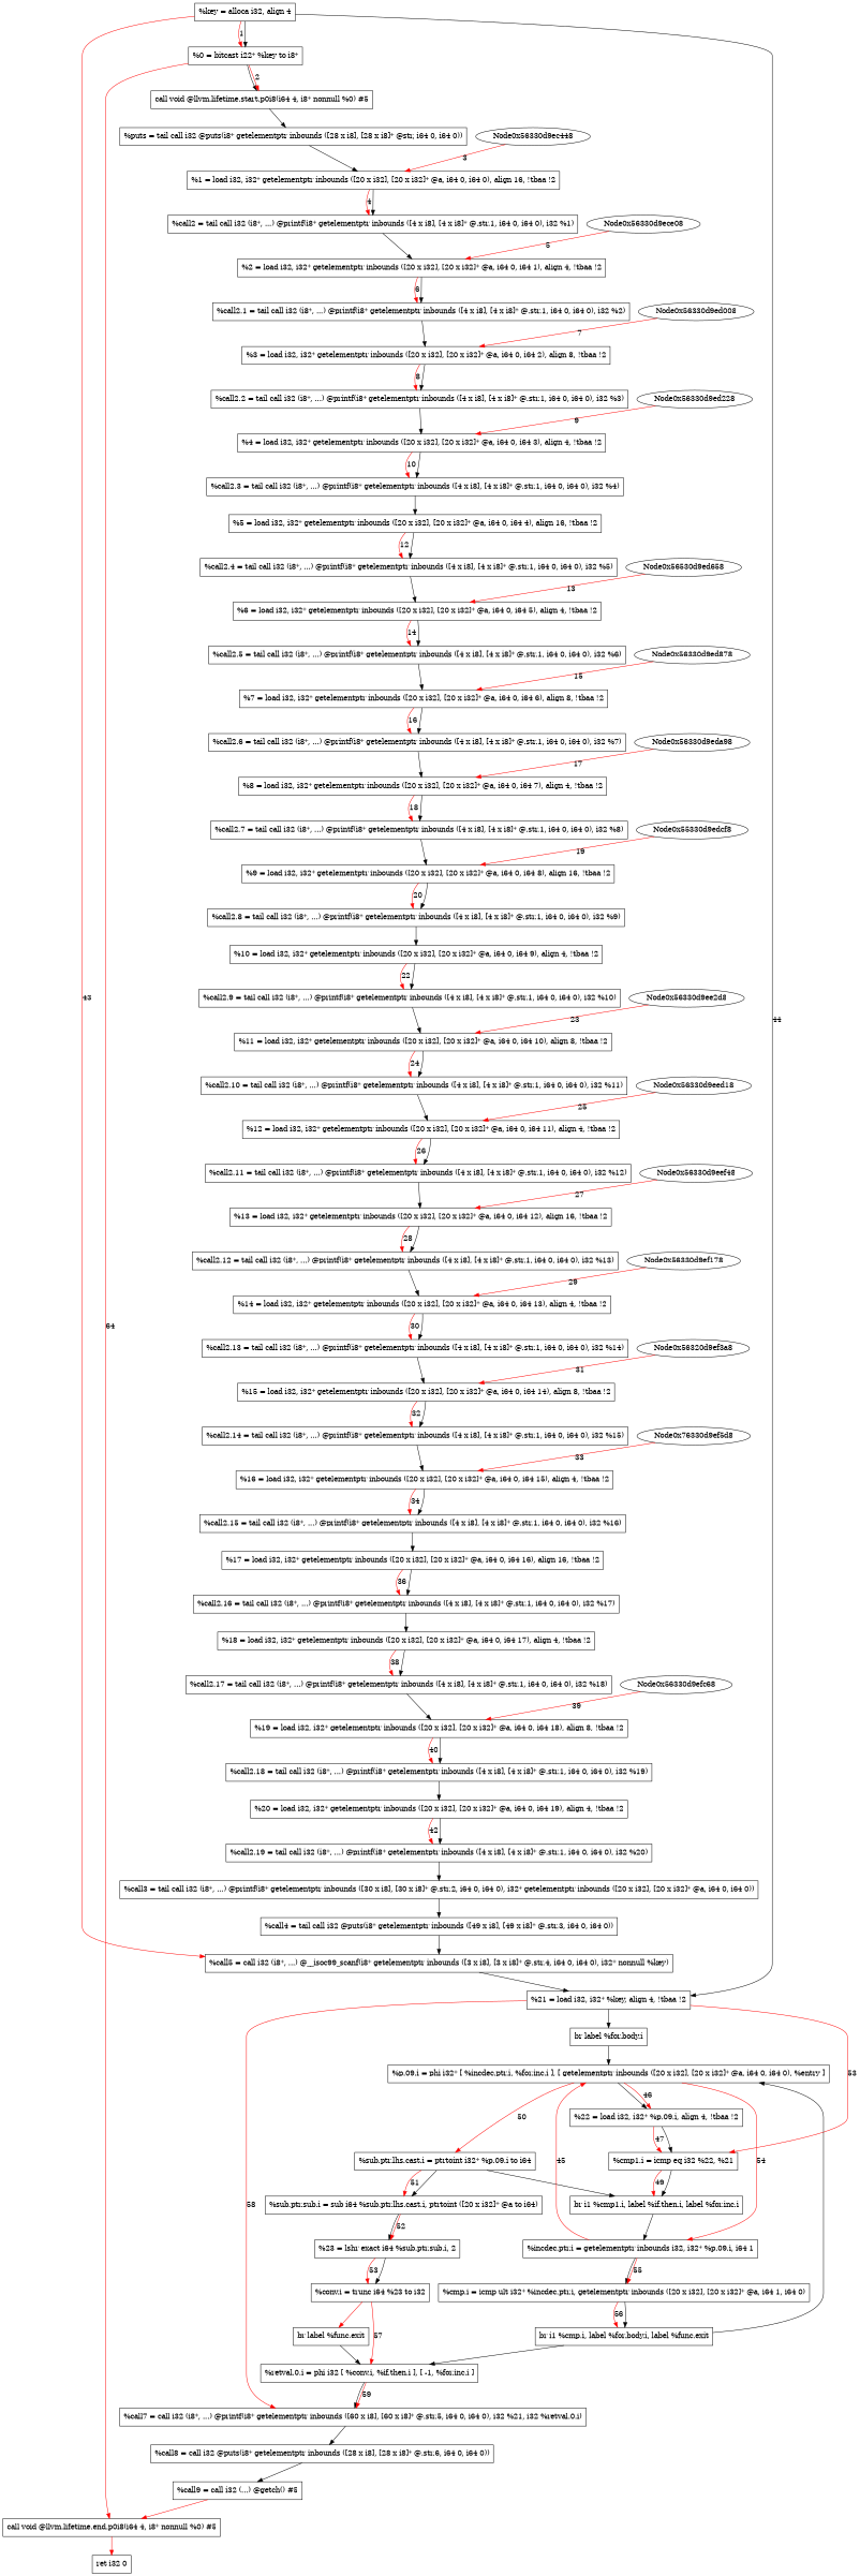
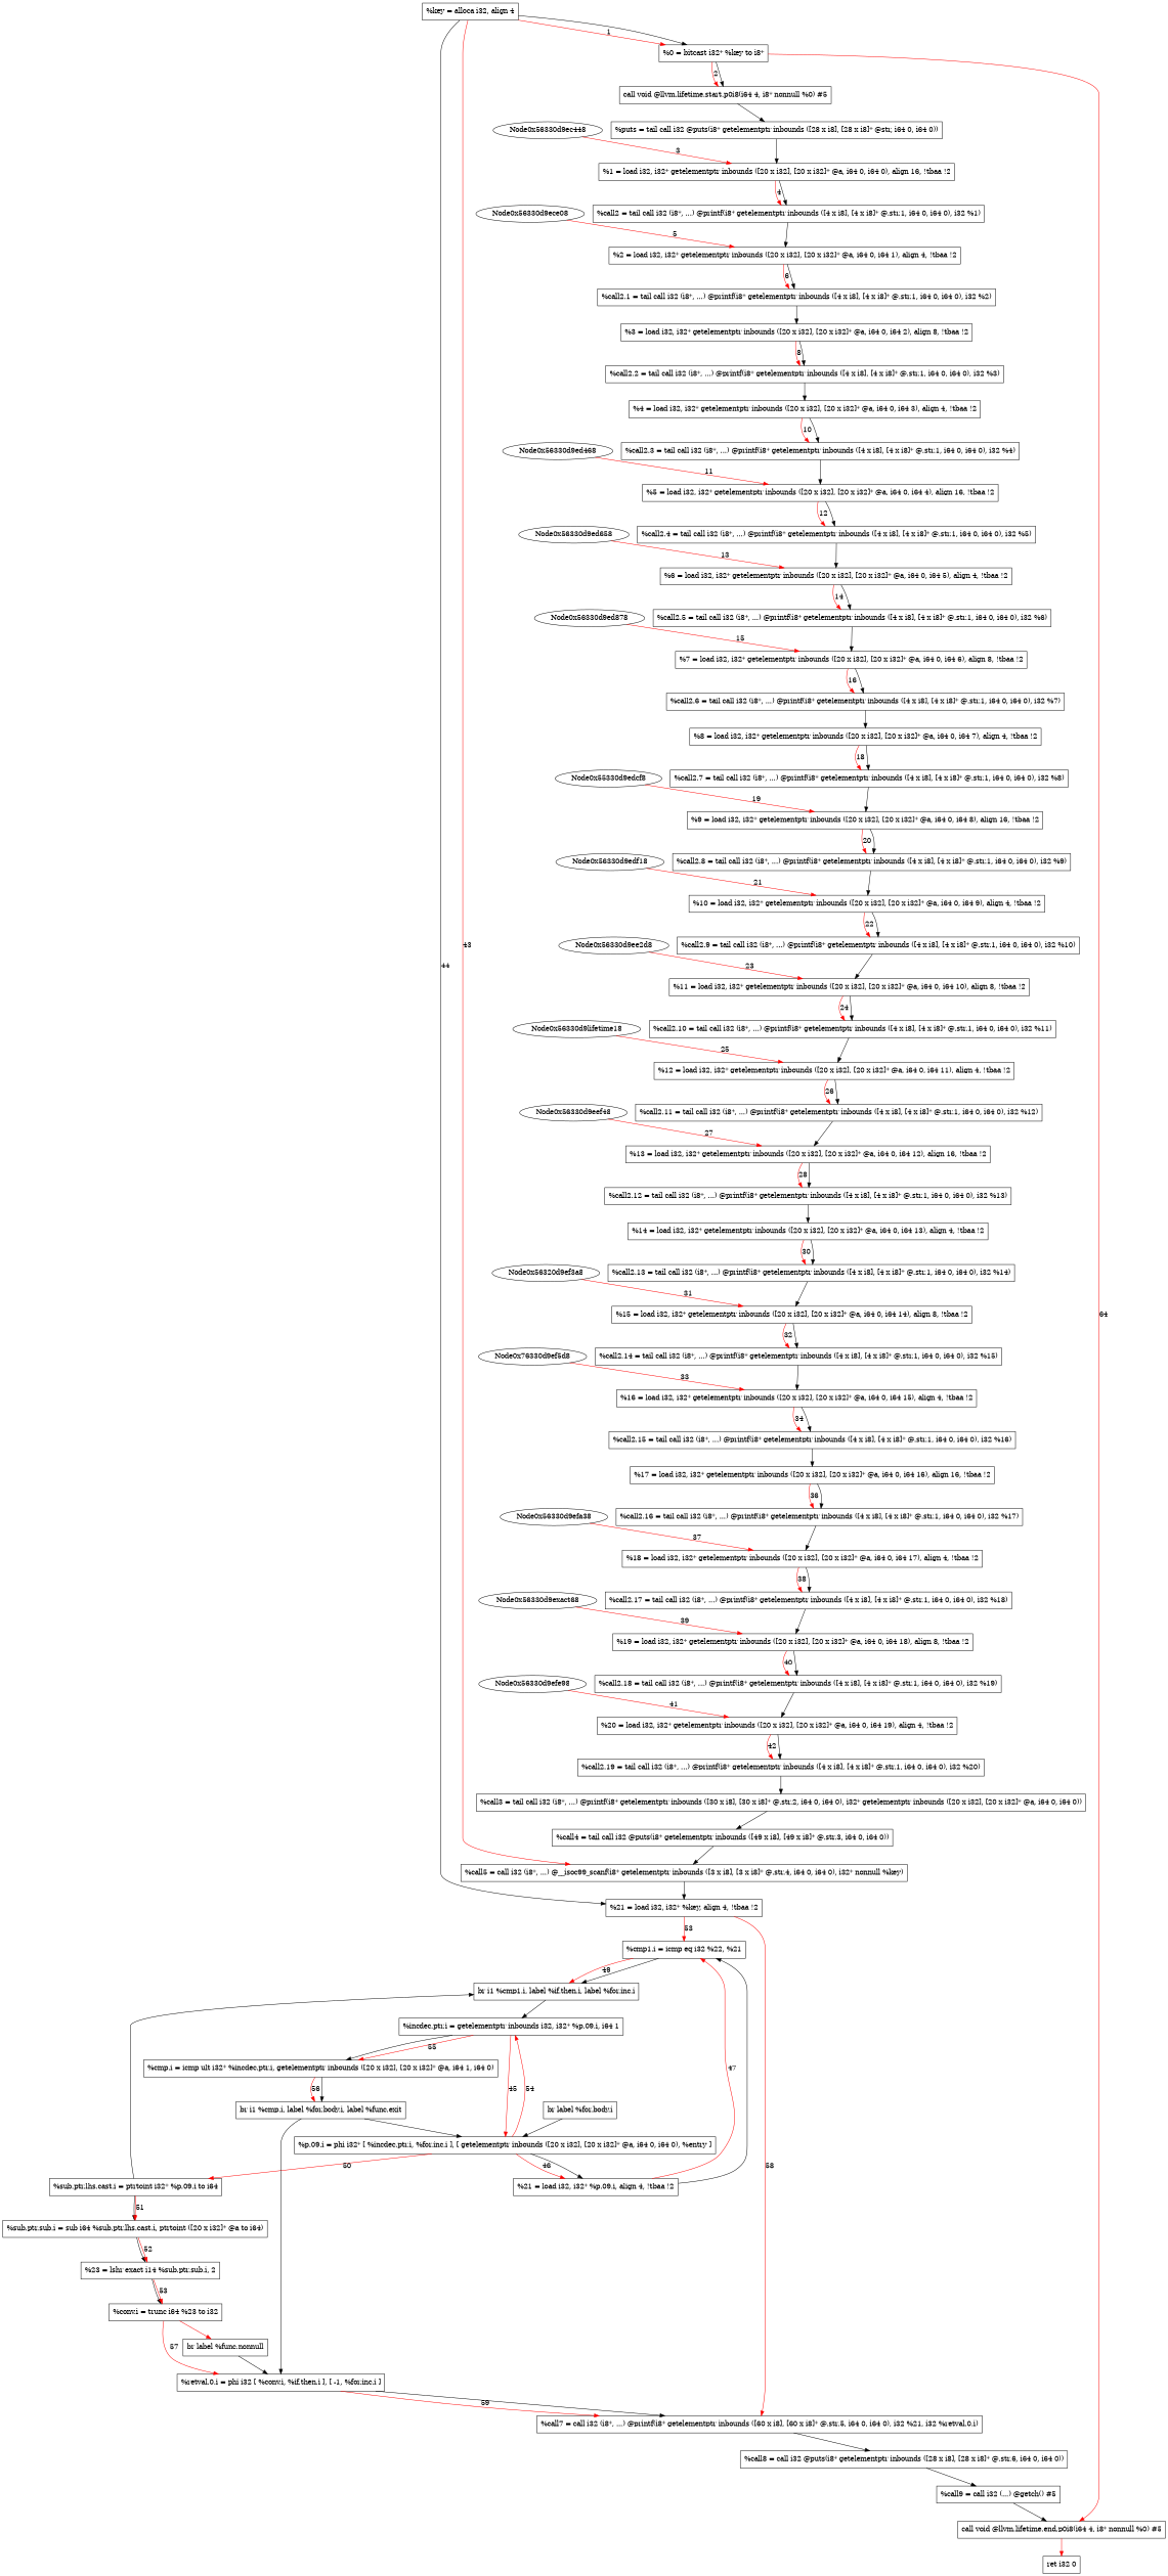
  digraph {
    node [shape=record]
    n1 [label="  %key = alloca i32, align 4"]
-   n2 [label="%0 = bitcast i22* %key to i8*"]
+   n2 [label="  %0 = bitcast i32* %key to i8*"]
    n3 [label="  %call5 = call i32 (i8*, ...) @__isoc99_scanf(i8* getelementptr inbounds ([3 x i8], [3 x i8]* @.str.4, i64 0, i64 0), i32* nonnull %key)"]
    n4 [label="  %21 = load i32, i32* %key, align 4, !tbaa !2"]
    n5 [label="  call void @llvm.lifetime.start.p0i8(i64 4, i8* nonnull %0) #5"]
    n6 [label="  call void @llvm.lifetime.end.p0i8(i64 4, i8* nonnull %0) #5"]
    n7 [label="  br label %for.body.i"]
    n8 [label="  %cmp1.i = icmp eq i32 %22, %21"]
    n9 [label="  %call7 = call i32 (i8*, ...) @printf(i8* getelementptr inbounds ([60 x i8], [60 x i8]* @.str.5, i64 0, i64 0), i32 %21, i32 %retval.0.i)"]
    n10 [label="  %puts = tail call i32 @puts(i8* getelementptr inbounds ([28 x i8], [28 x i8]* @str, i64 0, i64 0))"]
    n11 [label="  ret i32 0"]
    n12 [label="  %1 = load i32, i32* getelementptr inbounds ([20 x i32], [20 x i32]* @a, i64 0, i64 0), align 16, !tbaa !2"]
    n13 [label="  %call2 = tail call i32 (i8*, ...) @printf(i8* getelementptr inbounds ([4 x i8], [4 x i8]* @.str.1, i64 0, i64 0), i32 %1)"]
    n14 [label="  %2 = load i32, i32* getelementptr inbounds ([20 x i32], [20 x i32]* @a, i64 0, i64 1), align 4, !tbaa !2"]
    n15 [label="  %call2.1 = tail call i32 (i8*, ...) @printf(i8* getelementptr inbounds ([4 x i8], [4 x i8]* @.str.1, i64 0, i64 0), i32 %2)"]
    n16 [label="  %3 = load i32, i32* getelementptr inbounds ([20 x i32], [20 x i32]* @a, i64 0, i64 2), align 8, !tbaa !2"]
    n17 [label="  %call2.2 = tail call i32 (i8*, ...) @printf(i8* getelementptr inbounds ([4 x i8], [4 x i8]* @.str.1, i64 0, i64 0), i32 %3)"]
    n18 [label="  %4 = load i32, i32* getelementptr inbounds ([20 x i32], [20 x i32]* @a, i64 0, i64 3), align 4, !tbaa !2"]
    n19 [label="  %call2.3 = tail call i32 (i8*, ...) @printf(i8* getelementptr inbounds ([4 x i8], [4 x i8]* @.str.1, i64 0, i64 0), i32 %4)"]
    n20 [label="  %5 = load i32, i32* getelementptr inbounds ([20 x i32], [20 x i32]* @a, i64 0, i64 4), align 16, !tbaa !2"]
    n21 [label="  %call2.4 = tail call i32 (i8*, ...) @printf(i8* getelementptr inbounds ([4 x i8], [4 x i8]* @.str.1, i64 0, i64 0), i32 %5)"]
    n22 [label="  %6 = load i32, i32* getelementptr inbounds ([20 x i32], [20 x i32]* @a, i64 0, i64 5), align 4, !tbaa !2"]
    n23 [label="  %call2.5 = tail call i32 (i8*, ...) @printf(i8* getelementptr inbounds ([4 x i8], [4 x i8]* @.str.1, i64 0, i64 0), i32 %6)"]
    n24 [label="  %7 = load i32, i32* getelementptr inbounds ([20 x i32], [20 x i32]* @a, i64 0, i64 6), align 8, !tbaa !2"]
    n25 [label="  %call2.6 = tail call i32 (i8*, ...) @printf(i8* getelementptr inbounds ([4 x i8], [4 x i8]* @.str.1, i64 0, i64 0), i32 %7)"]
    n26 [label="  %8 = load i32, i32* getelementptr inbounds ([20 x i32], [20 x i32]* @a, i64 0, i64 7), align 4, !tbaa !2"]
    n27 [label="  %call2.7 = tail call i32 (i8*, ...) @printf(i8* getelementptr inbounds ([4 x i8], [4 x i8]* @.str.1, i64 0, i64 0), i32 %8)"]
    n28 [label="  %9 = load i32, i32* getelementptr inbounds ([20 x i32], [20 x i32]* @a, i64 0, i64 8), align 16, !tbaa !2"]
    n29 [label="  %call2.8 = tail call i32 (i8*, ...) @printf(i8* getelementptr inbounds ([4 x i8], [4 x i8]* @.str.1, i64 0, i64 0), i32 %9)"]
    n30 [label="  %10 = load i32, i32* getelementptr inbounds ([20 x i32], [20 x i32]* @a, i64 0, i64 9), align 4, !tbaa !2"]
    n31 [label="  %call2.9 = tail call i32 (i8*, ...) @printf(i8* getelementptr inbounds ([4 x i8], [4 x i8]* @.str.1, i64 0, i64 0), i32 %10)"]
    n32 [label="  %11 = load i32, i32* getelementptr inbounds ([20 x i32], [20 x i32]* @a, i64 0, i64 10), align 8, !tbaa !2"]
    n33 [label="  %call2.10 = tail call i32 (i8*, ...) @printf(i8* getelementptr inbounds ([4 x i8], [4 x i8]* @.str.1, i64 0, i64 0), i32 %11)"]
    n34 [label="  %12 = load i32, i32* getelementptr inbounds ([20 x i32], [20 x i32]* @a, i64 0, i64 11), align 4, !tbaa !2"]
    n35 [label="  %call2.11 = tail call i32 (i8*, ...) @printf(i8* getelementptr inbounds ([4 x i8], [4 x i8]* @.str.1, i64 0, i64 0), i32 %12)"]
    n36 [label="  %13 = load i32, i32* getelementptr inbounds ([20 x i32], [20 x i32]* @a, i64 0, i64 12), align 16, !tbaa !2"]
    n37 [label="  %call2.12 = tail call i32 (i8*, ...) @printf(i8* getelementptr inbounds ([4 x i8], [4 x i8]* @.str.1, i64 0, i64 0), i32 %13)"]
    n38 [label="  %14 = load i32, i32* getelementptr inbounds ([20 x i32], [20 x i32]* @a, i64 0, i64 13), align 4, !tbaa !2"]
    n39 [label="  %call2.13 = tail call i32 (i8*, ...) @printf(i8* getelementptr inbounds ([4 x i8], [4 x i8]* @.str.1, i64 0, i64 0), i32 %14)"]
    n40 [label="  %15 = load i32, i32* getelementptr inbounds ([20 x i32], [20 x i32]* @a, i64 0, i64 14), align 8, !tbaa !2"]
    n41 [label="  %call2.14 = tail call i32 (i8*, ...) @printf(i8* getelementptr inbounds ([4 x i8], [4 x i8]* @.str.1, i64 0, i64 0), i32 %15)"]
    n42 [label="  %16 = load i32, i32* getelementptr inbounds ([20 x i32], [20 x i32]* @a, i64 0, i64 15), align 4, !tbaa !2"]
    n43 [label="  %call2.15 = tail call i32 (i8*, ...) @printf(i8* getelementptr inbounds ([4 x i8], [4 x i8]* @.str.1, i64 0, i64 0), i32 %16)"]
    n44 [label="  %17 = load i32, i32* getelementptr inbounds ([20 x i32], [20 x i32]* @a, i64 0, i64 16), align 16, !tbaa !2"]
    n45 [label="  %call2.16 = tail call i32 (i8*, ...) @printf(i8* getelementptr inbounds ([4 x i8], [4 x i8]* @.str.1, i64 0, i64 0), i32 %17)"]
    n46 [label="  %18 = load i32, i32* getelementptr inbounds ([20 x i32], [20 x i32]* @a, i64 0, i64 17), align 4, !tbaa !2"]
    n47 [label="  %call2.17 = tail call i32 (i8*, ...) @printf(i8* getelementptr inbounds ([4 x i8], [4 x i8]* @.str.1, i64 0, i64 0), i32 %18)"]
    n48 [label="  %19 = load i32, i32* getelementptr inbounds ([20 x i32], [20 x i32]* @a, i64 0, i64 18), align 8, !tbaa !2"]
    n49 [label="  %call2.18 = tail call i32 (i8*, ...) @printf(i8* getelementptr inbounds ([4 x i8], [4 x i8]* @.str.1, i64 0, i64 0), i32 %19)"]
    n50 [label="  %20 = load i32, i32* getelementptr inbounds ([20 x i32], [20 x i32]* @a, i64 0, i64 19), align 4, !tbaa !2"]
    n51 [label="  %call2.19 = tail call i32 (i8*, ...) @printf(i8* getelementptr inbounds ([4 x i8], [4 x i8]* @.str.1, i64 0, i64 0), i32 %20)"]
    n52 [label="  %call3 = tail call i32 (i8*, ...) @printf(i8* getelementptr inbounds ([30 x i8], [30 x i8]* @.str.2, i64 0, i64 0), i32* getelementptr inbounds ([20 x i32], [20 x i32]* @a, i64 0, i64 0))"]
    n53 [label="  %call4 = tail call i32 @puts(i8* getelementptr inbounds ([49 x i8], [49 x i8]* @.str.3, i64 0, i64 0))"]
    n54 [label="  %p.09.i = phi i32* [ %incdec.ptr.i, %for.inc.i ], [ getelementptr inbounds ([20 x i32], [20 x i32]* @a, i64 0, i64 0), %entry ]"]
    n55 [label="  br i1 %cmp1.i, label %if.then.i, label %for.inc.i"]
    n56 [label="  %call8 = call i32 @puts(i8* getelementptr inbounds ([28 x i8], [28 x i8]* @.str.6, i64 0, i64 0))"]
-   n57 [label="  %22 = load i32, i32* %p.09.i, align 4, !tbaa !2"]
+   n57 [label="%21 = load i32, i32* %p.09.i, align 4, !tbaa !2"]
    n58 [label="  %sub.ptr.lhs.cast.i = ptrtoint i32* %p.09.i to i64"]
    n59 [label="  %incdec.ptr.i = getelementptr inbounds i32, i32* %p.09.i, i64 1"]
    n60 [label="  %sub.ptr.sub.i = sub i64 %sub.ptr.lhs.cast.i, ptrtoint ([20 x i32]* @a to i64)"]
    n61 [label="  %cmp.i = icmp ult i32* %incdec.ptr.i, getelementptr inbounds ([20 x i32], [20 x i32]* @a, i64 1, i64 0)"]
-   n62 [label="  %23 = lshr exact i64 %sub.ptr.sub.i, 2"]
+   n62 [label="%23 = lshr exact i14 %sub.ptr.sub.i, 2"]
    n63 [label="  %conv.i = trunc i64 %23 to i32"]
-   n64 [label="  br label %func.exit"]
+   n64 [label="br label %func.nonnull"]
    n65 [label="  %retval.0.i = phi i32 [ %conv.i, %if.then.i ], [ -1, %for.inc.i ]"]
    n66 [label="  br i1 %cmp.i, label %for.body.i, label %func.exit"]
    n67 [label="  %call9 = call i32 (...) @getch() #5"]
    Node0x56330d9ec448 [shape=""]
    Node0x56330d9ece08 [shape=""]
-   Node0x56330d9ed008 [shape=""]
-   Node0x56330d9ed228 [shape=""]
-   Node0x56330d9ed658 [label=Node0x56530d9ed658 shape=""]
+   Node0x56330d9ed468 [shape=""]
+   Node0x56330d9ed658 [shape=""]
    Node0x56330d9ed878 [shape=""]
-   Node0x56330d9eda98 [shape=""]
    n76 [label=Node0x55330d9edcf8 shape=""]
+   Node0x56330d9edf18 [shape=""]
    Node0x56330d9ee2d8 [shape=""]
-   Node0x56330d9eed18 [shape=""]
+   Node0x56330d9eed18 [label=Node0x56330d9lifetime18 shape=""]
    Node0x56330d9eef48 [shape=""]
-   Node0x56330d9ef178 [shape=""]
    n82 [label=Node0x56320d9ef3a8 shape=""]
    n83 [label=Node0x76330d9ef5d8 shape=""]
-   Node0x56330d9efc68 [shape=""]
+   Node0x56330d9efa38 [shape=""]
+   Node0x56330d9efc68 [label=Node0x56330d9exact68 shape=""]
+   Node0x56330d9efe98 [shape=""]
    n1 -> n2
    n1 -> n2 [color=red label=1]
    n1 -> n3 [color=red label=43]
    n1 -> n4 [color=black label=44]
    n2 -> n5
    n2 -> n5 [color=red label=2]
    n2 -> n6 [color=red label=64]
    n3 -> n4
-   n4 -> n7
    n4 -> n8 [color=red label=53]
    n4 -> n9 [color=red label=58]
    n5 -> n10
    n6 -> n11 [color=red]
    n7 -> n54
    n8 -> n55
    n8 -> n55 [color=red label=49]
    n9 -> n56
    n10 -> n12
    n12 -> n13
    n12 -> n13 [color=red label=4]
    n13 -> n14
    n14 -> n15
    n14 -> n15 [color=red label=6]
    n15 -> n16
    n16 -> n17
    n16 -> n17 [color=red label=8]
    n17 -> n18
    n18 -> n19
    n18 -> n19 [color=red label=10]
    n19 -> n20
    n20 -> n21
    n20 -> n21 [color=red label=12]
    n21 -> n22
    n22 -> n23
    n22 -> n23 [color=red label=14]
    n23 -> n24
    n24 -> n25
    n24 -> n25 [color=red label=16]
    n25 -> n26
    n26 -> n27
    n26 -> n27 [color=red label=18]
    n27 -> n28
    n28 -> n29
    n28 -> n29 [color=red label=20]
    n29 -> n30
    n30 -> n31
    n30 -> n31 [color=red label=22]
    n31 -> n32
    n32 -> n33
    n32 -> n33 [color=red label=24]
    n33 -> n34
    n34 -> n35
    n34 -> n35 [color=red label=26]
    n35 -> n36
    n36 -> n37
    n36 -> n37 [color=red label=28]
    n37 -> n38
    n38 -> n39
    n38 -> n39 [color=red label=30]
    n39 -> n40
    n40 -> n41
    n40 -> n41 [color=red label=32]
    n41 -> n42
    n42 -> n43
    n42 -> n43 [color=red label=34]
    n43 -> n44
    n44 -> n45
    n44 -> n45 [color=red label=36]
    n45 -> n46
    n46 -> n47
    n46 -> n47 [color=red label=38]
    n47 -> n48
    n48 -> n49
    n48 -> n49 [color=red label=40]
    n49 -> n50
    n50 -> n51
    n50 -> n51 [color=red label=42]
    n51 -> n52
    n52 -> n53
    n53 -> n3
    n54 -> n57
    n54 -> n57 [color=red label=46]
    n54 -> n58 [color=red label=50]
    n54 -> n59 [color=red label=54]
    n55 -> n59
    n56 -> n67
    n57 -> n8
    n57 -> n8 [color=red label=47]
    n58 -> n55
    n58 -> n60
    n58 -> n60 [color=red label=51]
    n59 -> n54 [color=red label=45]
    n59 -> n61
    n59 -> n61 [color=red label=55]
    n60 -> n62
    n60 -> n62 [color=red label=52]
    n61 -> n66
    n61 -> n66 [color=red label=56]
    n62 -> n63
    n62 -> n63 [color=red label=53]
    n63 -> n64 [color=red]
    n63 -> n65 [color=red label=57]
    n64 -> n65
    n65 -> n9
    n65 -> n9 [color=red label=59]
    n66 -> n54
    n66 -> n65
-   n67 -> n6 [color=red]
+   n67 -> n6
    Node0x56330d9ec448 -> n12 [color=red label=3]
    Node0x56330d9ece08 -> n14 [color=red label=5]
-   Node0x56330d9ed008 -> n16 [color=red label=7]
-   Node0x56330d9ed228 -> n18 [color=red label=9]
+   Node0x56330d9ed468 -> n20 [color=red label=11]
    Node0x56330d9ed658 -> n22 [color=red label=13]
    Node0x56330d9ed878 -> n24 [color=red label=15]
-   Node0x56330d9eda98 -> n26 [color=red label=17]
    n76 -> n28 [color=red label=19]
+   Node0x56330d9edf18 -> n30 [color=red label=21]
    Node0x56330d9ee2d8 -> n32 [color=red label=23]
    Node0x56330d9eed18 -> n34 [color=red label=25]
    Node0x56330d9eef48 -> n36 [color=red label=27]
-   Node0x56330d9ef178 -> n38 [color=red label=29]
    n82 -> n40 [color=red label=31]
    n83 -> n42 [color=red label=33]
+   Node0x56330d9efa38 -> n46 [color=red label=37]
    Node0x56330d9efc68 -> n48 [color=red label=39]
+   Node0x56330d9efe98 -> n50 [color=red label=41]
  }
